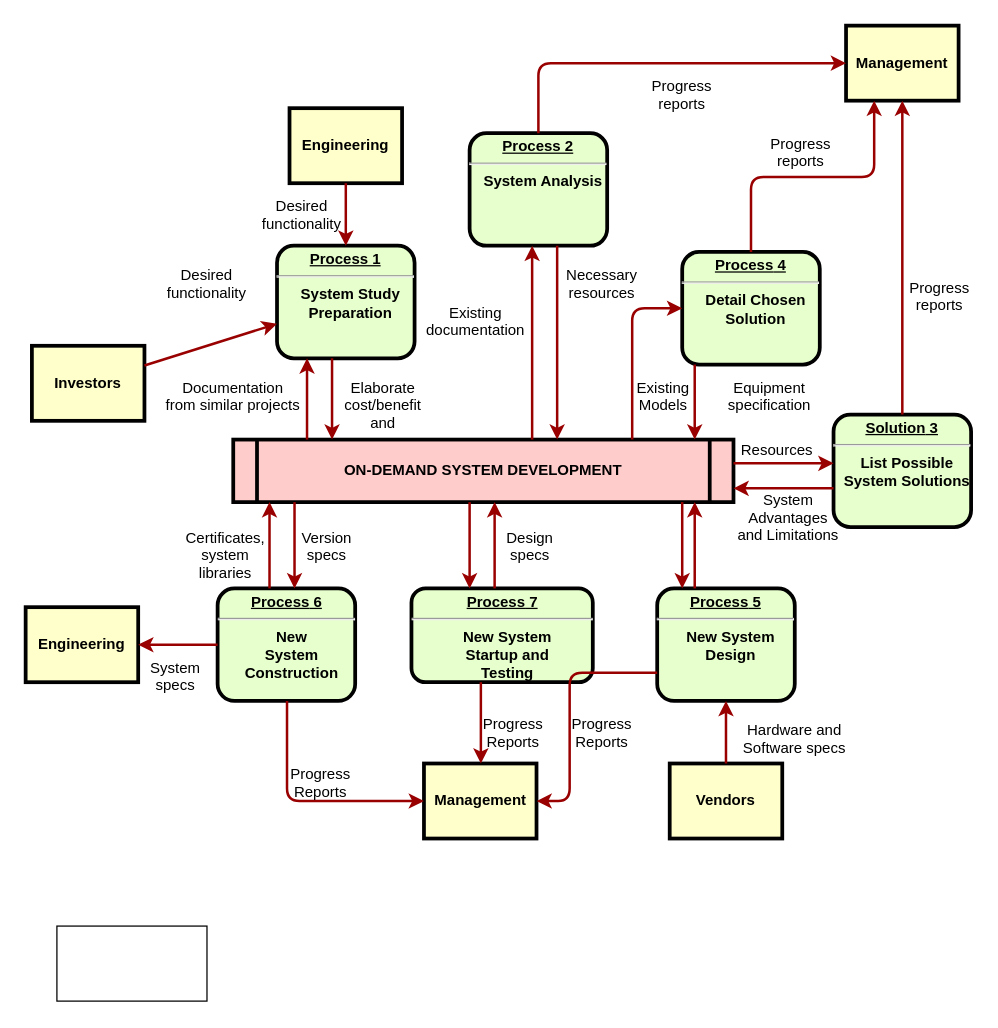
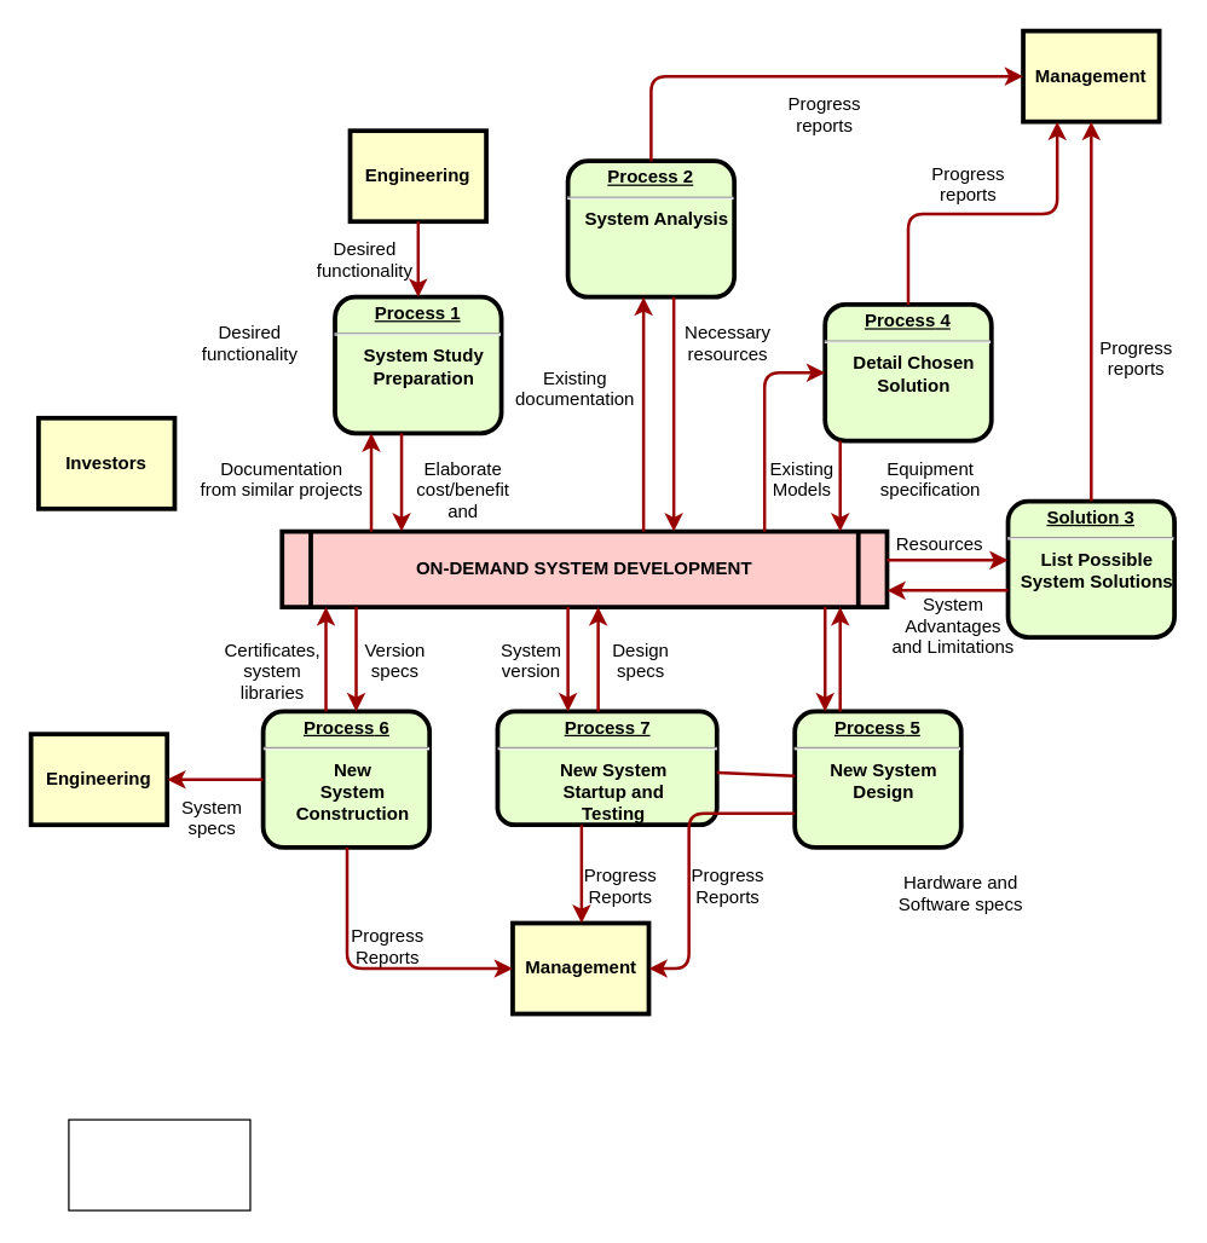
  <mxCell id="0" />
  <mxCell id="1" parent="0" />
  <mxCell id="2" value="&lt;p style=&quot;margin: 0px; margin-top: 4px; text-align: center; text-decoration: underline;&quot;&gt;&lt;strong&gt;Process 1&lt;br /&gt;&lt;/strong&gt;&lt;/p&gt;&lt;hr /&gt;&lt;p style=&quot;margin: 0px; margin-left: 8px;&quot;&gt;System Study&lt;/p&gt;&lt;p style=&quot;margin: 0px; margin-left: 8px;&quot;&gt;Preparation&lt;/p&gt;" style="verticalAlign=middle;align=center;overflow=fill;fontSize=12;fontFamily=Helvetica;html=1;rounded=1;fontStyle=1;strokeWidth=3;fillColor=#E6FFCC" parent="1" vertex="1"><mxGeometry x="221" y="196" width="110" height="90" as="geometry" /></mxCell>
  <mxCell id="3" value="Engineering" style="whiteSpace=wrap;align=center;verticalAlign=middle;fontStyle=1;strokeWidth=3;fillColor=#FFFFCC" parent="1" vertex="1"><mxGeometry x="231" y="86" width="90" height="60" as="geometry" /></mxCell>
  <mxCell id="4" value="Investors" style="whiteSpace=wrap;align=center;verticalAlign=middle;fontStyle=1;strokeWidth=3;fillColor=#FFFFCC" parent="1" vertex="1"><mxGeometry x="25" y="276" width="90" height="60" as="geometry" /></mxCell>
  <mxCell id="5" value="ON-DEMAND SYSTEM DEVELOPMENT" style="shape=process;whiteSpace=wrap;align=center;verticalAlign=middle;size=0.048;fontStyle=1;strokeWidth=3;fillColor=#FFCCCC" parent="1" vertex="1"><mxGeometry x="186" y="351" width="400" height="50" as="geometry" /></mxCell>
  <mxCell id="6" value="&lt;p style=&quot;margin: 0px; margin-top: 4px; text-align: center; text-decoration: underline;&quot;&gt;&lt;strong&gt;Process 2&lt;br /&gt;&lt;/strong&gt;&lt;/p&gt;&lt;hr /&gt;&lt;p style=&quot;margin: 0px; margin-left: 8px;&quot;&gt;System Analysis&lt;/p&gt;" style="verticalAlign=middle;align=center;overflow=fill;fontSize=12;fontFamily=Helvetica;html=1;rounded=1;fontStyle=1;strokeWidth=3;fillColor=#E6FFCC" parent="1" vertex="1"><mxGeometry x="375" y="106" width="110" height="90" as="geometry" /></mxCell>
  <mxCell id="7" value="&lt;p style=&quot;margin: 0px; margin-top: 4px; text-align: center; text-decoration: underline;&quot;&gt;&lt;strong&gt;&lt;strong&gt;Solution&lt;/strong&gt; 3&lt;br /&gt;&lt;/strong&gt;&lt;/p&gt;&lt;hr /&gt;&lt;p style=&quot;margin: 0px; margin-left: 8px;&quot;&gt;List Possible&lt;/p&gt;&lt;p style=&quot;margin: 0px; margin-left: 8px;&quot;&gt;System Solutions&lt;/p&gt;" style="verticalAlign=middle;align=center;overflow=fill;fontSize=12;fontFamily=Helvetica;html=1;rounded=1;fontStyle=1;strokeWidth=3;fillColor=#E6FFCC" parent="1" vertex="1"><mxGeometry x="666" y="331" width="110" height="90" as="geometry" /></mxCell>
  <mxCell id="8" value="&lt;p style=&quot;margin: 0px; margin-top: 4px; text-align: center; text-decoration: underline;&quot;&gt;&lt;strong&gt;&lt;strong&gt;Process&lt;/strong&gt; 4&lt;br /&gt;&lt;/strong&gt;&lt;/p&gt;&lt;hr /&gt;&lt;p style=&quot;margin: 0px; margin-left: 8px;&quot;&gt;Detail Chosen&lt;/p&gt;&lt;p style=&quot;margin: 0px; margin-left: 8px;&quot;&gt;Solution&lt;/p&gt;" style="verticalAlign=middle;align=center;overflow=fill;fontSize=12;fontFamily=Helvetica;html=1;rounded=1;fontStyle=1;strokeWidth=3;fillColor=#E6FFCC" parent="1" vertex="1"><mxGeometry x="545" y="201" width="110" height="90" as="geometry" /></mxCell>
  <mxCell id="9" value="&lt;p style=&quot;margin: 0px; margin-top: 4px; text-align: center; text-decoration: underline;&quot;&gt;&lt;strong&gt;&lt;strong&gt;Process&lt;/strong&gt; 5&lt;br /&gt;&lt;/strong&gt;&lt;/p&gt;&lt;hr /&gt;&lt;p style=&quot;margin: 0px; margin-left: 8px;&quot;&gt;New System&lt;/p&gt;&lt;p style=&quot;margin: 0px; margin-left: 8px;&quot;&gt;Design&lt;/p&gt;" style="verticalAlign=middle;align=center;overflow=fill;fontSize=12;fontFamily=Helvetica;html=1;rounded=1;fontStyle=1;strokeWidth=3;fillColor=#E6FFCC" parent="1" vertex="1"><mxGeometry x="525" y="470" width="110" height="90" as="geometry" /></mxCell>
  <mxCell id="10" value="&lt;p style=&quot;margin: 0px; margin-top: 4px; text-align: center; text-decoration: underline;&quot;&gt;&lt;strong&gt;&lt;strong&gt;Process&lt;/strong&gt; 6&lt;br /&gt;&lt;/strong&gt;&lt;/p&gt;&lt;hr /&gt;&lt;p style=&quot;margin: 0px; margin-left: 8px;&quot;&gt;New&lt;/p&gt;&lt;p style=&quot;margin: 0px; margin-left: 8px;&quot;&gt;System&lt;/p&gt;&lt;p style=&quot;margin: 0px; margin-left: 8px;&quot;&gt;Construction&lt;/p&gt;" style="verticalAlign=middle;align=center;overflow=fill;fontSize=12;fontFamily=Helvetica;html=1;rounded=1;fontStyle=1;strokeWidth=3;fillColor=#E6FFCC" parent="1" vertex="1"><mxGeometry x="173.5" y="470" width="110" height="90" as="geometry" /></mxCell>
  <mxCell id="11" value="Management" style="whiteSpace=wrap;align=center;verticalAlign=middle;fontStyle=1;strokeWidth=3;fillColor=#FFFFCC" parent="1" vertex="1"><mxGeometry x="676" y="20" width="90" height="60" as="geometry" /></mxCell>
  <mxCell id="12" value="Management" style="whiteSpace=wrap;align=center;verticalAlign=middle;fontStyle=1;strokeWidth=3;fillColor=#FFFFCC" parent="1" vertex="1"><mxGeometry x="338.5" y="610" width="90" height="60" as="geometry" /></mxCell>
  <mxCell id="13" value="Engineering" style="whiteSpace=wrap;align=center;verticalAlign=middle;fontStyle=1;strokeWidth=3;fillColor=#FFFFCC" parent="1" vertex="1"><mxGeometry x="20" y="485" width="90" height="60" as="geometry" /></mxCell>
- <mxCell id="14" value="Vendors" style="whiteSpace=wrap;align=center;verticalAlign=middle;fontStyle=1;strokeWidth=3;fillColor=#FFFFCC" parent="1" vertex="1"><mxGeometry x="535" y="610" width="90" height="60" as="geometry" /></mxCell>
  <mxCell id="15" value="" style="edgeStyle=none;noEdgeStyle=1;strokeColor=#990000;strokeWidth=2" parent="1" source="3" target="2" edge="1"><mxGeometry width="100" height="100" relative="1" as="geometry"><mxPoint x="5" y="210" as="sourcePoint" /><mxPoint x="105" y="110" as="targetPoint" /></mxGeometry></mxCell>
- <mxCell id="16" value="" style="edgeStyle=none;noEdgeStyle=1;strokeColor=#990000;strokeWidth=2" parent="1" source="4" target="2" edge="1"><mxGeometry width="100" height="100" relative="1" as="geometry"><mxPoint x="265" y="150" as="sourcePoint" /><mxPoint x="365" y="50" as="targetPoint" /></mxGeometry></mxCell>
  <mxCell id="17" value="&lt;p style=&quot;margin: 0px; margin-top: 4px; text-align: center; text-decoration: underline;&quot;&gt;&lt;strong&gt;&lt;strong&gt;Process&lt;/strong&gt; 7&lt;br /&gt;&lt;/strong&gt;&lt;/p&gt;&lt;hr /&gt;&lt;p style=&quot;margin: 0px; margin-left: 8px;&quot;&gt;New System&lt;/p&gt;&lt;p style=&quot;margin: 0px; margin-left: 8px;&quot;&gt;Startup and&lt;/p&gt;&lt;p style=&quot;margin: 0px; margin-left: 8px;&quot;&gt;Testing&lt;/p&gt;" style="verticalAlign=middle;align=center;overflow=fill;fontSize=12;fontFamily=Helvetica;html=1;rounded=1;fontStyle=1;strokeWidth=3;fillColor=#E6FFCC" parent="1" vertex="1"><mxGeometry x="328.5" y="470" width="145" height="75" as="geometry" /></mxCell>
+ <mxCell id="18" value="" style="endArrow=none;noEdgeStyle=1;strokeColor=#990000;strokeWidth=2" parent="1" source="9" target="17" edge="1"><mxGeometry relative="1" as="geometry"><mxPoint x="190.008" y="441" as="sourcePoint" /><mxPoint x="385.328" y="610" as="targetPoint" /></mxGeometry></mxCell>
  <mxCell id="19" value="Desired &#10;functionality" style="text;spacingTop=-5;align=center" parent="1" vertex="1"><mxGeometry x="150" y="211" width="30" height="20" as="geometry" /></mxCell>
  <mxCell id="20" value="Desired &#10;functionality" style="text;spacingTop=-5;align=center" parent="1" vertex="1"><mxGeometry x="226" y="156" width="30" height="20" as="geometry" /></mxCell>
  <mxCell id="21" value="Documentation&#10;from similar projects" style="text;spacingTop=-5;align=center" parent="1" vertex="1"><mxGeometry x="171" y="301" width="30" height="20" as="geometry" /></mxCell>
  <mxCell id="22" value="" style="edgeStyle=elbowEdgeStyle;elbow=horizontal;strokeColor=#990000;strokeWidth=2" parent="1" source="5" target="2" edge="1"><mxGeometry width="100" height="100" relative="1" as="geometry"><mxPoint x="35" y="490" as="sourcePoint" /><mxPoint x="135" y="390" as="targetPoint" /><Array as="points"><mxPoint x="245" y="330" /></Array></mxGeometry></mxCell>
  <mxCell id="23" value="" style="edgeStyle=elbowEdgeStyle;elbow=horizontal;strokeColor=#990000;strokeWidth=2" parent="1" source="2" target="5" edge="1"><mxGeometry width="100" height="100" relative="1" as="geometry"><mxPoint x="35" y="460" as="sourcePoint" /><mxPoint x="135" y="360" as="targetPoint" /><Array as="points"><mxPoint x="265" y="320" /></Array></mxGeometry></mxCell>
  <mxCell id="24" value="Elaborate&#10;cost/benefit&#10;and" style="text;spacingTop=-5;align=center" parent="1" vertex="1"><mxGeometry x="291" y="301" width="30" height="20" as="geometry" /></mxCell>
  <mxCell id="25" value="" style="edgeStyle=elbowEdgeStyle;elbow=horizontal;strokeColor=#990000;strokeWidth=2" parent="1" source="5" target="6" edge="1"><mxGeometry width="100" height="100" relative="1" as="geometry"><mxPoint x="365" y="330" as="sourcePoint" /><mxPoint x="465" y="230" as="targetPoint" /><Array as="points"><mxPoint x="425" y="270" /></Array></mxGeometry></mxCell>
  <mxCell id="26" value="" style="edgeStyle=elbowEdgeStyle;elbow=horizontal;strokeColor=#990000;strokeWidth=2" parent="1" source="6" target="5" edge="1"><mxGeometry width="100" height="100" relative="1" as="geometry"><mxPoint x="335" y="330" as="sourcePoint" /><mxPoint x="435" y="230" as="targetPoint" /><Array as="points"><mxPoint x="445" y="280" /></Array></mxGeometry></mxCell>
  <mxCell id="27" value="Existing&#10;documentation" style="text;spacingTop=-5;align=center" parent="1" vertex="1"><mxGeometry x="365" y="241" width="30" height="20" as="geometry" /></mxCell>
  <mxCell id="28" value="Necessary&#10;resources" style="text;spacingTop=-5;align=center" parent="1" vertex="1"><mxGeometry x="466" y="211" width="30" height="20" as="geometry" /></mxCell>
  <mxCell id="29" value="Progress&#10;reports" style="text;spacingTop=-5;align=center" parent="1" vertex="1"><mxGeometry x="530" y="60" width="30" height="20" as="geometry" /></mxCell>
  <mxCell id="30" value="Progress&#10;reports" style="text;spacingTop=-5;align=center" parent="1" vertex="1"><mxGeometry x="625" y="106" width="30" height="20" as="geometry" /></mxCell>
  <mxCell id="31" value="Progress&#10;reports" style="text;spacingTop=-5;align=center" parent="1" vertex="1"><mxGeometry x="736" y="221" width="30" height="20" as="geometry" /></mxCell>
  <mxCell id="32" value="" style="edgeStyle=elbowEdgeStyle;elbow=horizontal;strokeColor=#990000;strokeWidth=2" parent="1" source="6" target="11" edge="1"><mxGeometry width="100" height="100" relative="1" as="geometry"><mxPoint x="245" y="140" as="sourcePoint" /><mxPoint x="345" y="40" as="targetPoint" /><Array as="points"><mxPoint x="430" y="100" /></Array></mxGeometry></mxCell>
  <mxCell id="33" value="" style="edgeStyle=elbowEdgeStyle;elbow=vertical;entryX=0.25;entryY=1;strokeColor=#990000;strokeWidth=2" parent="1" source="8" target="11" edge="1"><mxGeometry width="100" height="100" relative="1" as="geometry"><mxPoint x="515" y="210" as="sourcePoint" /><mxPoint x="615" y="110" as="targetPoint" /></mxGeometry></mxCell>
  <mxCell id="34" value="" style="edgeStyle=elbowEdgeStyle;elbow=horizontal;strokeColor=#990000;strokeWidth=2" parent="1" source="7" target="11" edge="1"><mxGeometry width="100" height="100" relative="1" as="geometry"><mxPoint x="645" y="320" as="sourcePoint" /><mxPoint x="745" y="220" as="targetPoint" /></mxGeometry></mxCell>
  <mxCell id="35" value="" style="edgeStyle=elbowEdgeStyle;elbow=horizontal;strokeColor=#990000;strokeWidth=2" parent="1" source="8" target="5" edge="1"><mxGeometry width="100" height="100" relative="1" as="geometry"><mxPoint x="555" y="340" as="sourcePoint" /><mxPoint x="495" y="210" as="targetPoint" /><Array as="points"><mxPoint x="555" y="320" /></Array></mxGeometry></mxCell>
  <mxCell id="36" value="" style="edgeStyle=segmentEdgeStyle;strokeColor=#990000;strokeWidth=2" parent="1" source="5" target="8" edge="1"><mxGeometry width="100" height="100" relative="1" as="geometry"><mxPoint x="325" y="320" as="sourcePoint" /><mxPoint x="425" y="220" as="targetPoint" /><Array as="points"><mxPoint x="505" y="246" /></Array></mxGeometry></mxCell>
  <mxCell id="37" value="Existing&#10;Models" style="text;spacingTop=-5;align=center" parent="1" vertex="1"><mxGeometry x="515" y="301" width="30" height="20" as="geometry" /></mxCell>
  <mxCell id="38" value="Equipment&#10;specification" style="text;spacingTop=-5;align=center" parent="1" vertex="1"><mxGeometry x="600" y="301" width="30" height="20" as="geometry" /></mxCell>
  <mxCell id="39" value="" style="edgeStyle=elbowEdgeStyle;elbow=vertical;strokeColor=#990000;strokeWidth=2" parent="1" source="5" target="7" edge="1"><mxGeometry width="100" height="100" relative="1" as="geometry"><mxPoint x="485" y="460" as="sourcePoint" /><mxPoint x="585" y="360" as="targetPoint" /><Array as="points"><mxPoint x="635" y="370" /></Array></mxGeometry></mxCell>
  <mxCell id="40" value="" style="edgeStyle=elbowEdgeStyle;elbow=vertical;strokeColor=#990000;strokeWidth=2" parent="1" source="7" target="5" edge="1"><mxGeometry width="100" height="100" relative="1" as="geometry"><mxPoint x="445" y="460" as="sourcePoint" /><mxPoint x="545" y="360" as="targetPoint" /><Array as="points"><mxPoint x="635" y="390" /></Array></mxGeometry></mxCell>
  <mxCell id="41" value="Resources" style="text;spacingTop=-5;align=center" parent="1" vertex="1"><mxGeometry x="606" y="351" width="30" height="20" as="geometry" /></mxCell>
  <mxCell id="42" value="System &#10;Advantages &#10;and Limitations" style="text;spacingTop=-5;align=center" parent="1" vertex="1"><mxGeometry x="615" y="391" width="30" height="20" as="geometry" /></mxCell>
  <mxCell id="43" value="" style="edgeStyle=elbowEdgeStyle;elbow=horizontal;strokeColor=#990000;strokeWidth=2" parent="1" source="9" target="5" edge="1"><mxGeometry width="100" height="100" relative="1" as="geometry"><mxPoint x="405" y="540" as="sourcePoint" /><mxPoint x="505" y="440" as="targetPoint" /><Array as="points"><mxPoint x="555" y="430" /></Array></mxGeometry></mxCell>
  <mxCell id="44" value="" style="edgeStyle=elbowEdgeStyle;elbow=horizontal;strokeColor=#990000;strokeWidth=2" parent="1" source="5" target="9" edge="1"><mxGeometry width="100" height="100" relative="1" as="geometry"><mxPoint x="385" y="550" as="sourcePoint" /><mxPoint x="485" y="450" as="targetPoint" /><Array as="points"><mxPoint x="545" y="440" /></Array></mxGeometry></mxCell>
- <mxCell id="45" value="" style="edgeStyle=elbowEdgeStyle;elbow=horizontal;strokeColor=#990000;strokeWidth=2" parent="1" source="14" target="9" edge="1"><mxGeometry width="100" height="100" relative="1" as="geometry"><mxPoint x="415" y="660" as="sourcePoint" /><mxPoint x="515" y="560" as="targetPoint" /></mxGeometry></mxCell>
  <mxCell id="46" value="Hardware and&#10;Software specs" style="text;spacingTop=-5;align=center" parent="1" vertex="1"><mxGeometry x="620" y="575" width="30" height="20" as="geometry" /></mxCell>
  <mxCell id="47" value="" style="edgeStyle=elbowEdgeStyle;elbow=horizontal;exitX=0;exitY=0.75;strokeColor=#990000;strokeWidth=2" parent="1" source="9" target="12" edge="1"><mxGeometry width="100" height="100" relative="1" as="geometry"><mxPoint x="405" y="690" as="sourcePoint" /><mxPoint x="505" y="590" as="targetPoint" /><Array as="points"><mxPoint x="455" y="590" /></Array></mxGeometry></mxCell>
  <mxCell id="48" value="Progress&#10;Reports" style="text;spacingTop=-5;align=center" parent="1" vertex="1"><mxGeometry x="466" y="570" width="30" height="20" as="geometry" /></mxCell>
  <mxCell id="49" value="" style="edgeStyle=elbowEdgeStyle;elbow=horizontal;strokeColor=#990000;strokeWidth=2" parent="1" source="17" target="12" edge="1"><mxGeometry width="100" height="100" relative="1" as="geometry"><mxPoint x="185" y="620" as="sourcePoint" /><mxPoint x="215" y="610" as="targetPoint" /></mxGeometry></mxCell>
  <mxCell id="50" value="Progress&#10;Reports" style="text;spacingTop=-5;align=center" parent="1" vertex="1"><mxGeometry x="395" y="570" width="30" height="20" as="geometry" /></mxCell>
  <mxCell id="51" value="" style="edgeStyle=elbowEdgeStyle;elbow=horizontal;strokeColor=#990000;strokeWidth=2" parent="1" source="10" target="12" edge="1"><mxGeometry width="100" height="100" relative="1" as="geometry"><mxPoint x="115" y="700" as="sourcePoint" /><mxPoint x="215" y="600" as="targetPoint" /><Array as="points"><mxPoint x="229" y="590" /></Array></mxGeometry></mxCell>
  <mxCell id="52" value="Progress&#10;Reports" style="text;spacingTop=-5;align=center" parent="1" vertex="1"><mxGeometry x="241" y="610" width="30" height="20" as="geometry" /></mxCell>
  <mxCell id="53" value="" style="edgeStyle=elbowEdgeStyle;elbow=vertical;strokeColor=#990000;strokeWidth=2" parent="1" source="10" target="13" edge="1"><mxGeometry width="100" height="100" relative="1" as="geometry"><mxPoint x="55" y="700" as="sourcePoint" /><mxPoint x="155" y="600" as="targetPoint" /></mxGeometry></mxCell>
  <mxCell id="54" value="" style="edgeStyle=elbowEdgeStyle;elbow=horizontal;strokeColor=#990000;strokeWidth=2" parent="1" source="5" target="17" edge="1"><mxGeometry width="100" height="100" relative="1" as="geometry"><mxPoint x="35" y="460" as="sourcePoint" /><mxPoint x="135" y="360" as="targetPoint" /><Array as="points"><mxPoint x="375" y="430" /></Array></mxGeometry></mxCell>
  <mxCell id="55" value="" style="edgeStyle=elbowEdgeStyle;elbow=horizontal;strokeColor=#990000;strokeWidth=2" parent="1" source="17" target="5" edge="1"><mxGeometry width="100" height="100" relative="1" as="geometry"><mxPoint x="45" y="470" as="sourcePoint" /><mxPoint x="145" y="370" as="targetPoint" /><Array as="points"><mxPoint x="395" y="430" /></Array></mxGeometry></mxCell>
  <mxCell id="56" value="Version&#10;specs" style="text;spacingTop=-5;align=center" parent="1" vertex="1"><mxGeometry x="246" y="421" width="30" height="20" as="geometry" /></mxCell>
  <mxCell id="57" value="Certificates,&#10;system&#10;libraries" style="text;spacingTop=-5;align=center" parent="1" vertex="1"><mxGeometry x="165" y="421" width="30" height="20" as="geometry" /></mxCell>
  <mxCell id="58" value="" style="edgeStyle=elbowEdgeStyle;elbow=horizontal;strokeColor=#990000;strokeWidth=2" parent="1" source="5" target="10" edge="1"><mxGeometry width="100" height="100" relative="1" as="geometry"><mxPoint x="15" y="460" as="sourcePoint" /><mxPoint x="115" y="360" as="targetPoint" /><Array as="points"><mxPoint x="235" y="430" /></Array></mxGeometry></mxCell>
  <mxCell id="59" value="" style="edgeStyle=elbowEdgeStyle;elbow=horizontal;strokeColor=#990000;strokeWidth=2" parent="1" source="10" target="5" edge="1"><mxGeometry width="100" height="100" relative="1" as="geometry"><mxPoint x="25" y="470" as="sourcePoint" /><mxPoint x="125" y="370" as="targetPoint" /><Array as="points"><mxPoint x="215" y="430" /></Array></mxGeometry></mxCell>
  <mxCell id="60" value="System&#10;specs" style="text;spacingTop=-5;align=center" parent="1" vertex="1"><mxGeometry x="125" y="525" width="30" height="20" as="geometry" /></mxCell>
  <mxCell id="61" value="Design&#10;specs" style="text;spacingTop=-5;align=center" parent="1" vertex="1"><mxGeometry x="408.5" y="421" width="30" height="20" as="geometry" /></mxCell>
+ <mxCell id="62" value="System&#10;version" style="text;spacingTop=-5;align=center" parent="1" vertex="1"><mxGeometry x="336" y="421" width="30" height="20" as="geometry" /></mxCell>
  <mxCell id="63" value="" style="rounded=0;whiteSpace=wrap;html=1;" vertex="1" parent="1"><mxGeometry x="45" y="740" width="120" height="60" as="geometry" /></mxCell>
